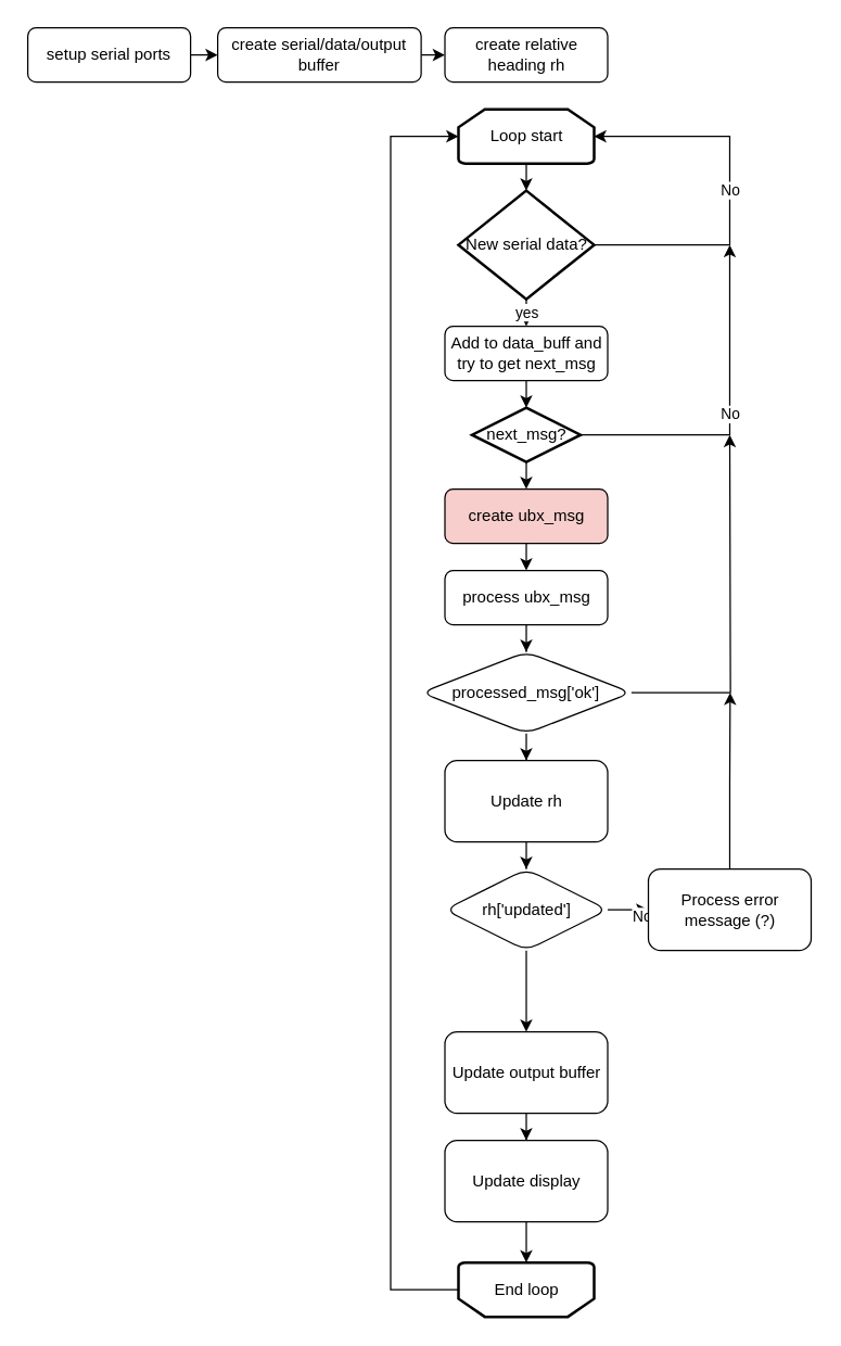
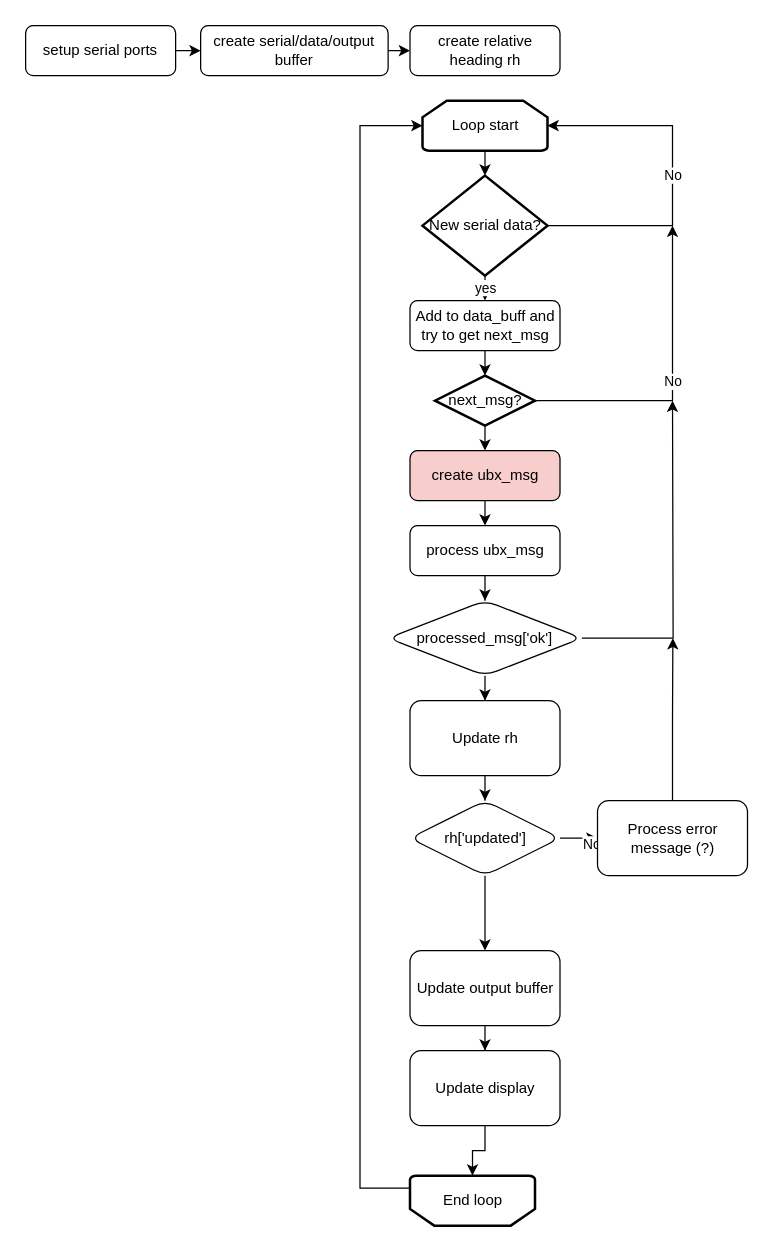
  <mxCell id="0" />
  <mxCell id="1" parent="0" />
  <mxCell id="2" style="edgeStyle=orthogonalEdgeStyle;rounded=0;orthogonalLoop=1;jettySize=auto;html=1;exitX=1;exitY=0.5;exitDx=0;exitDy=0;entryX=0;entryY=0.5;entryDx=0;entryDy=0;" edge="1" parent="1" source="3" target="5"><mxGeometry relative="1" as="geometry" /></mxCell>
  <mxCell id="3" value="setup serial ports" style="rounded=1;whiteSpace=wrap;html=1;fontSize=12;glass=0;strokeWidth=1;shadow=0;" parent="1" vertex="1"><mxGeometry x="20" y="20" width="120" height="40" as="geometry" /></mxCell>
  <mxCell id="4" style="edgeStyle=orthogonalEdgeStyle;rounded=0;orthogonalLoop=1;jettySize=auto;html=1;exitX=1;exitY=0.5;exitDx=0;exitDy=0;entryX=0;entryY=0.5;entryDx=0;entryDy=0;" edge="1" parent="1" source="5" target="6"><mxGeometry relative="1" as="geometry" /></mxCell>
  <mxCell id="5" value="create serial/data/output buffer" style="rounded=1;whiteSpace=wrap;html=1;fontSize=12;glass=0;strokeWidth=1;shadow=0;" vertex="1" parent="1"><mxGeometry x="160" y="20" width="150" height="40" as="geometry" /></mxCell>
  <mxCell id="6" value="create relative heading rh" style="rounded=1;whiteSpace=wrap;html=1;fontSize=12;glass=0;strokeWidth=1;shadow=0;" vertex="1" parent="1"><mxGeometry x="327.5" y="20" width="120" height="40" as="geometry" /></mxCell>
  <mxCell id="7" value="No" style="edgeStyle=orthogonalEdgeStyle;rounded=0;orthogonalLoop=1;jettySize=auto;html=1;exitX=1;exitY=0.5;exitDx=0;exitDy=0;exitPerimeter=0;entryX=1;entryY=0.5;entryDx=0;entryDy=0;entryPerimeter=0;" edge="1" parent="1" source="9" target="11"><mxGeometry relative="1" as="geometry"><mxPoint x="487.5" y="100" as="targetPoint" /><Array as="points"><mxPoint x="537.5" y="180" /><mxPoint x="537.5" y="100" /></Array></mxGeometry></mxCell>
  <mxCell id="8" value="yes" style="edgeStyle=orthogonalEdgeStyle;rounded=0;orthogonalLoop=1;jettySize=auto;html=1;exitX=0.5;exitY=1;exitDx=0;exitDy=0;exitPerimeter=0;entryX=0.5;entryY=0;entryDx=0;entryDy=0;" edge="1" parent="1" source="9" target="13"><mxGeometry relative="1" as="geometry" /></mxCell>
  <mxCell id="9" value="New serial data?" style="strokeWidth=2;html=1;shape=mxgraph.flowchart.decision;whiteSpace=wrap;" vertex="1" parent="1"><mxGeometry x="337.5" y="140" width="100" height="80" as="geometry" /></mxCell>
  <mxCell id="10" style="edgeStyle=orthogonalEdgeStyle;rounded=0;orthogonalLoop=1;jettySize=auto;html=1;exitX=0.5;exitY=1;exitDx=0;exitDy=0;exitPerimeter=0;entryX=0.5;entryY=0;entryDx=0;entryDy=0;entryPerimeter=0;" edge="1" parent="1" source="11" target="9"><mxGeometry relative="1" as="geometry" /></mxCell>
  <mxCell id="11" value="Loop start" style="strokeWidth=2;html=1;shape=mxgraph.flowchart.loop_limit;whiteSpace=wrap;" vertex="1" parent="1"><mxGeometry x="337.5" y="80" width="100" height="40" as="geometry" /></mxCell>
  <mxCell id="12" style="edgeStyle=orthogonalEdgeStyle;rounded=0;orthogonalLoop=1;jettySize=auto;html=1;exitX=0.5;exitY=1;exitDx=0;exitDy=0;entryX=0.5;entryY=0;entryDx=0;entryDy=0;entryPerimeter=0;" edge="1" parent="1" source="13" target="16"><mxGeometry relative="1" as="geometry" /></mxCell>
  <mxCell id="13" value="Add to data_buff and try to get next_msg" style="rounded=1;whiteSpace=wrap;html=1;fontSize=12;glass=0;strokeWidth=1;shadow=0;" vertex="1" parent="1"><mxGeometry x="327.5" y="240" width="120" height="40" as="geometry" /></mxCell>
  <mxCell id="14" value="No" style="edgeStyle=orthogonalEdgeStyle;rounded=0;orthogonalLoop=1;jettySize=auto;html=1;exitX=1;exitY=0.5;exitDx=0;exitDy=0;exitPerimeter=0;" edge="1" parent="1" source="16"><mxGeometry relative="1" as="geometry"><mxPoint x="537.5" y="180" as="targetPoint" /><Array as="points"><mxPoint x="537.5" y="320" /><mxPoint x="537.5" y="180" /></Array></mxGeometry></mxCell>
  <mxCell id="15" style="edgeStyle=orthogonalEdgeStyle;rounded=0;orthogonalLoop=1;jettySize=auto;html=1;exitX=0.5;exitY=1;exitDx=0;exitDy=0;exitPerimeter=0;entryX=0.5;entryY=0;entryDx=0;entryDy=0;" edge="1" parent="1" source="16" target="20"><mxGeometry relative="1" as="geometry" /></mxCell>
  <mxCell id="16" value="next_msg?" style="strokeWidth=2;html=1;shape=mxgraph.flowchart.decision;whiteSpace=wrap;" vertex="1" parent="1"><mxGeometry x="347.5" y="300" width="80" height="40" as="geometry" /></mxCell>
  <mxCell id="17" value="" style="edgeStyle=orthogonalEdgeStyle;rounded=0;orthogonalLoop=1;jettySize=auto;html=1;" edge="1" parent="1" source="18" target="23"><mxGeometry relative="1" as="geometry" /></mxCell>
  <mxCell id="18" value="process ubx_msg" style="rounded=1;whiteSpace=wrap;html=1;fontSize=12;glass=0;strokeWidth=1;shadow=0;" vertex="1" parent="1"><mxGeometry x="327.5" y="420" width="120" height="40" as="geometry" /></mxCell>
  <mxCell id="19" style="edgeStyle=orthogonalEdgeStyle;rounded=0;orthogonalLoop=1;jettySize=auto;html=1;exitX=0.5;exitY=1;exitDx=0;exitDy=0;entryX=0.5;entryY=0;entryDx=0;entryDy=0;" edge="1" parent="1" source="20" target="18"><mxGeometry relative="1" as="geometry" /></mxCell>
  <mxCell id="20" value="create ubx_msg" style="rounded=1;whiteSpace=wrap;html=1;fontSize=12;glass=0;strokeWidth=1;shadow=0;fillColor=#f8cecc;" vertex="1" parent="1"><mxGeometry x="327.5" y="360" width="120" height="40" as="geometry" /></mxCell>
  <mxCell id="21" style="edgeStyle=orthogonalEdgeStyle;rounded=0;orthogonalLoop=1;jettySize=auto;html=1;exitX=1;exitY=0.5;exitDx=0;exitDy=0;" edge="1" parent="1" source="23"><mxGeometry relative="1" as="geometry"><mxPoint x="537.5" y="320" as="targetPoint" /></mxGeometry></mxCell>
  <mxCell id="22" value="" style="edgeStyle=orthogonalEdgeStyle;rounded=0;orthogonalLoop=1;jettySize=auto;html=1;" edge="1" parent="1" source="23" target="25"><mxGeometry relative="1" as="geometry" /></mxCell>
  <mxCell id="23" value="&lt;span&gt;processed_msg['ok']&lt;/span&gt;" style="rhombus;whiteSpace=wrap;html=1;rounded=1;shadow=0;strokeWidth=1;glass=0;" vertex="1" parent="1"><mxGeometry x="310" y="480" width="155" height="60" as="geometry" /></mxCell>
  <mxCell id="24" value="" style="edgeStyle=orthogonalEdgeStyle;rounded=0;orthogonalLoop=1;jettySize=auto;html=1;" edge="1" parent="1" source="25" target="29"><mxGeometry relative="1" as="geometry" /></mxCell>
  <mxCell id="25" value="Update rh" style="whiteSpace=wrap;html=1;rounded=1;shadow=0;strokeWidth=1;glass=0;" vertex="1" parent="1"><mxGeometry x="327.5" y="560" width="120" height="60" as="geometry" /></mxCell>
  <mxCell id="26" value="" style="edgeStyle=orthogonalEdgeStyle;rounded=0;orthogonalLoop=1;jettySize=auto;html=1;" edge="1" parent="1" source="29" target="31"><mxGeometry relative="1" as="geometry" /></mxCell>
  <mxCell id="27" value="" style="edgeStyle=orthogonalEdgeStyle;rounded=0;orthogonalLoop=1;jettySize=auto;html=1;" edge="1" parent="1" source="29" target="33"><mxGeometry relative="1" as="geometry"><Array as="points"><mxPoint x="387.5" y="670" /></Array></mxGeometry></mxCell>
  <mxCell id="28" value="No" style="edgeLabel;html=1;align=center;verticalAlign=middle;resizable=0;points=[];" vertex="1" connectable="0" parent="27"><mxGeometry x="0.69" y="-4" relative="1" as="geometry"><mxPoint as="offset" /></mxGeometry></mxCell>
  <mxCell id="29" value="rh['updated']" style="rhombus;whiteSpace=wrap;html=1;rounded=1;shadow=0;strokeWidth=1;glass=0;" vertex="1" parent="1"><mxGeometry x="327.5" y="640" width="120" height="60" as="geometry" /></mxCell>
  <mxCell id="30" value="" style="edgeStyle=orthogonalEdgeStyle;rounded=0;orthogonalLoop=1;jettySize=auto;html=1;" edge="1" parent="1" source="31" target="35"><mxGeometry relative="1" as="geometry" /></mxCell>
  <mxCell id="31" value="Update output buffer" style="whiteSpace=wrap;html=1;rounded=1;shadow=0;strokeWidth=1;glass=0;" vertex="1" parent="1"><mxGeometry x="327.5" y="760" width="120" height="60" as="geometry" /></mxCell>
  <mxCell id="32" style="edgeStyle=orthogonalEdgeStyle;rounded=0;orthogonalLoop=1;jettySize=auto;html=1;exitX=0.5;exitY=0;exitDx=0;exitDy=0;" edge="1" parent="1" source="33"><mxGeometry relative="1" as="geometry"><mxPoint x="537.786" y="510" as="targetPoint" /></mxGeometry></mxCell>
  <mxCell id="33" value="Process error message (?)" style="whiteSpace=wrap;html=1;rounded=1;shadow=0;strokeWidth=1;glass=0;" vertex="1" parent="1"><mxGeometry x="477.5" y="640" width="120" height="60" as="geometry" /></mxCell>
  <mxCell id="34" style="edgeStyle=orthogonalEdgeStyle;rounded=0;orthogonalLoop=1;jettySize=auto;html=1;exitX=0.5;exitY=1;exitDx=0;exitDy=0;entryX=0.5;entryY=1;entryDx=0;entryDy=0;entryPerimeter=0;" edge="1" parent="1" source="35" target="37"><mxGeometry relative="1" as="geometry" /></mxCell>
  <mxCell id="35" value="Update display" style="whiteSpace=wrap;html=1;rounded=1;shadow=0;strokeWidth=1;glass=0;" vertex="1" parent="1"><mxGeometry x="327.5" y="840" width="120" height="60" as="geometry" /></mxCell>
  <mxCell id="36" style="edgeStyle=orthogonalEdgeStyle;rounded=0;orthogonalLoop=1;jettySize=auto;html=1;exitX=1;exitY=0.5;exitDx=0;exitDy=0;exitPerimeter=0;entryX=0;entryY=0.5;entryDx=0;entryDy=0;entryPerimeter=0;" edge="1" parent="1" source="37" target="11"><mxGeometry relative="1" as="geometry"><Array as="points"><mxPoint x="287.5" y="950" /><mxPoint x="287.5" y="100" /></Array></mxGeometry></mxCell>
- <mxCell id="37" value="End loop" style="strokeWidth=2;html=1;shape=mxgraph.flowchart.loop_limit;whiteSpace=wrap;direction=west;" vertex="1" parent="1"><mxGeometry x="337.5" y="930" width="100" height="40" as="geometry" /></mxCell>
+ <mxCell id="37" value="End loop" style="strokeWidth=2;html=1;shape=mxgraph.flowchart.loop_limit;whiteSpace=wrap;direction=west;" vertex="1" parent="1"><mxGeometry x="327.5" y="940" width="100" height="40" as="geometry" /></mxCell>
  <mxCell id="38" style="edgeStyle=orthogonalEdgeStyle;rounded=0;orthogonalLoop=1;jettySize=auto;html=1;exitX=0.5;exitY=1;exitDx=0;exitDy=0;" edge="1" parent="1" source="29" target="29"><mxGeometry relative="1" as="geometry" /></mxCell>
